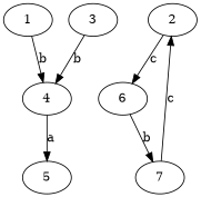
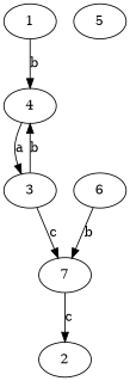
  strict digraph {
    1
    4
    3
    2
    6
    7
    n7 [label=5]
    1 -> 4 [label=b]
-   4 -> n7 [label=a]
+   4 -> 3 [label=a]
    3 -> 4 [label=b]
-   2 -> 6 [label=c]
+   3 -> 7 [label=c]
    6 -> 7 [label=b]
    7 -> 2 [label=c]
  }
